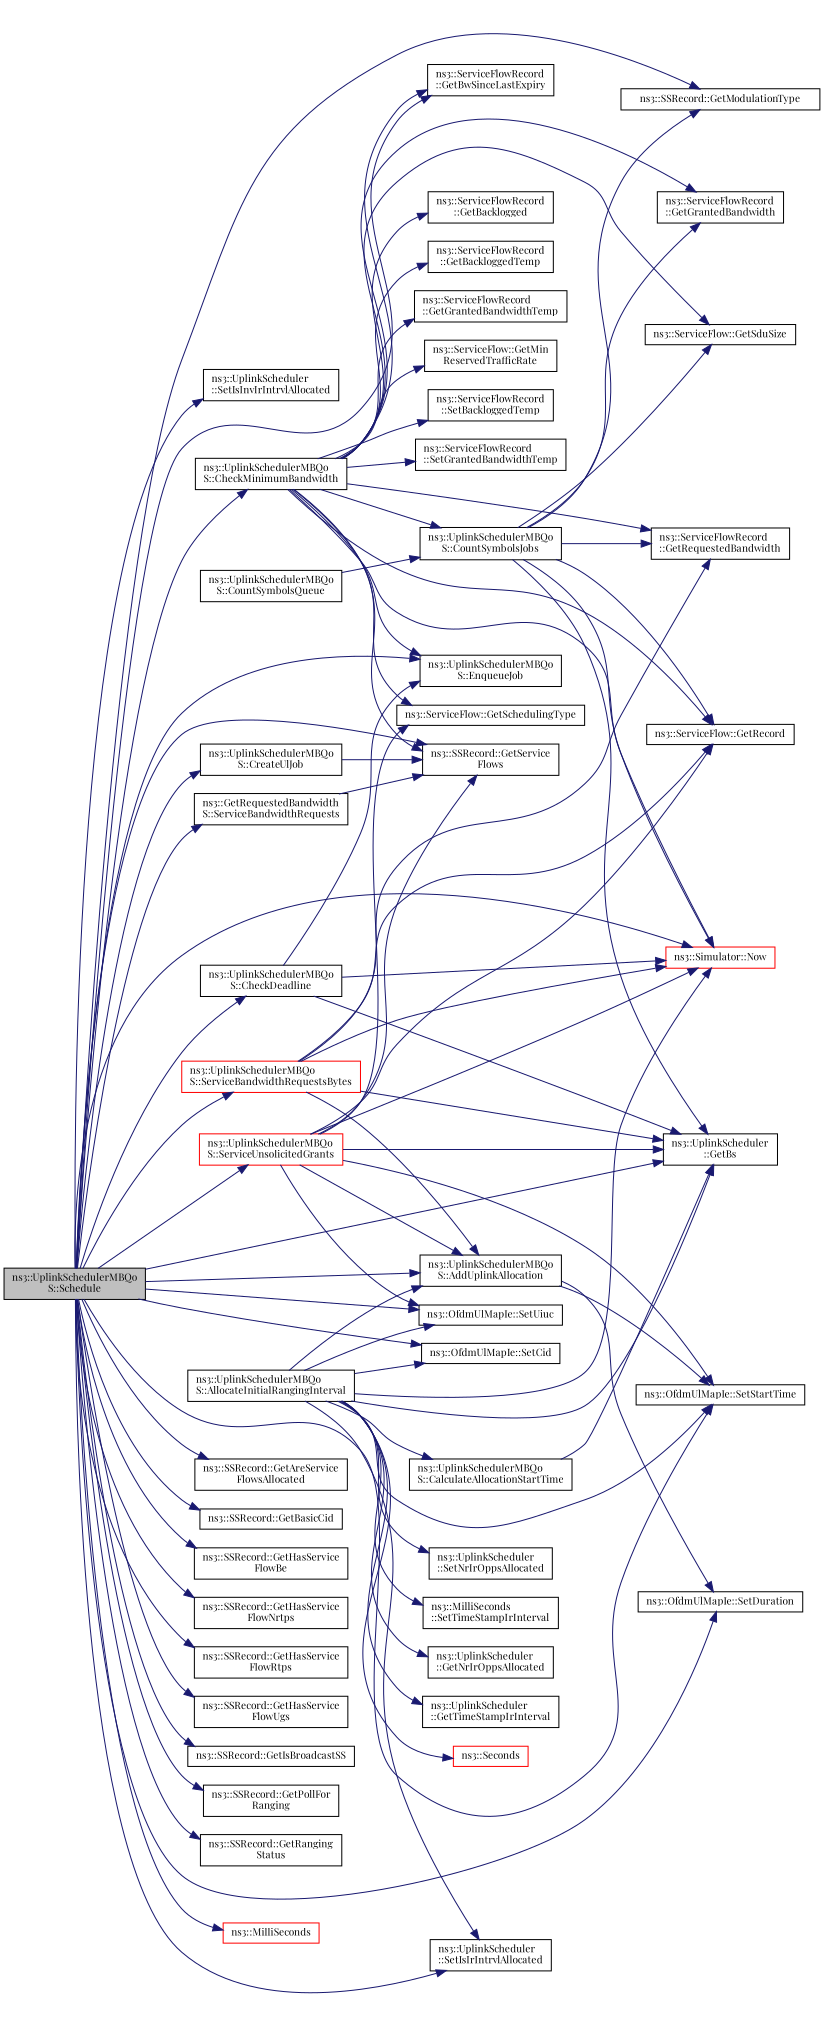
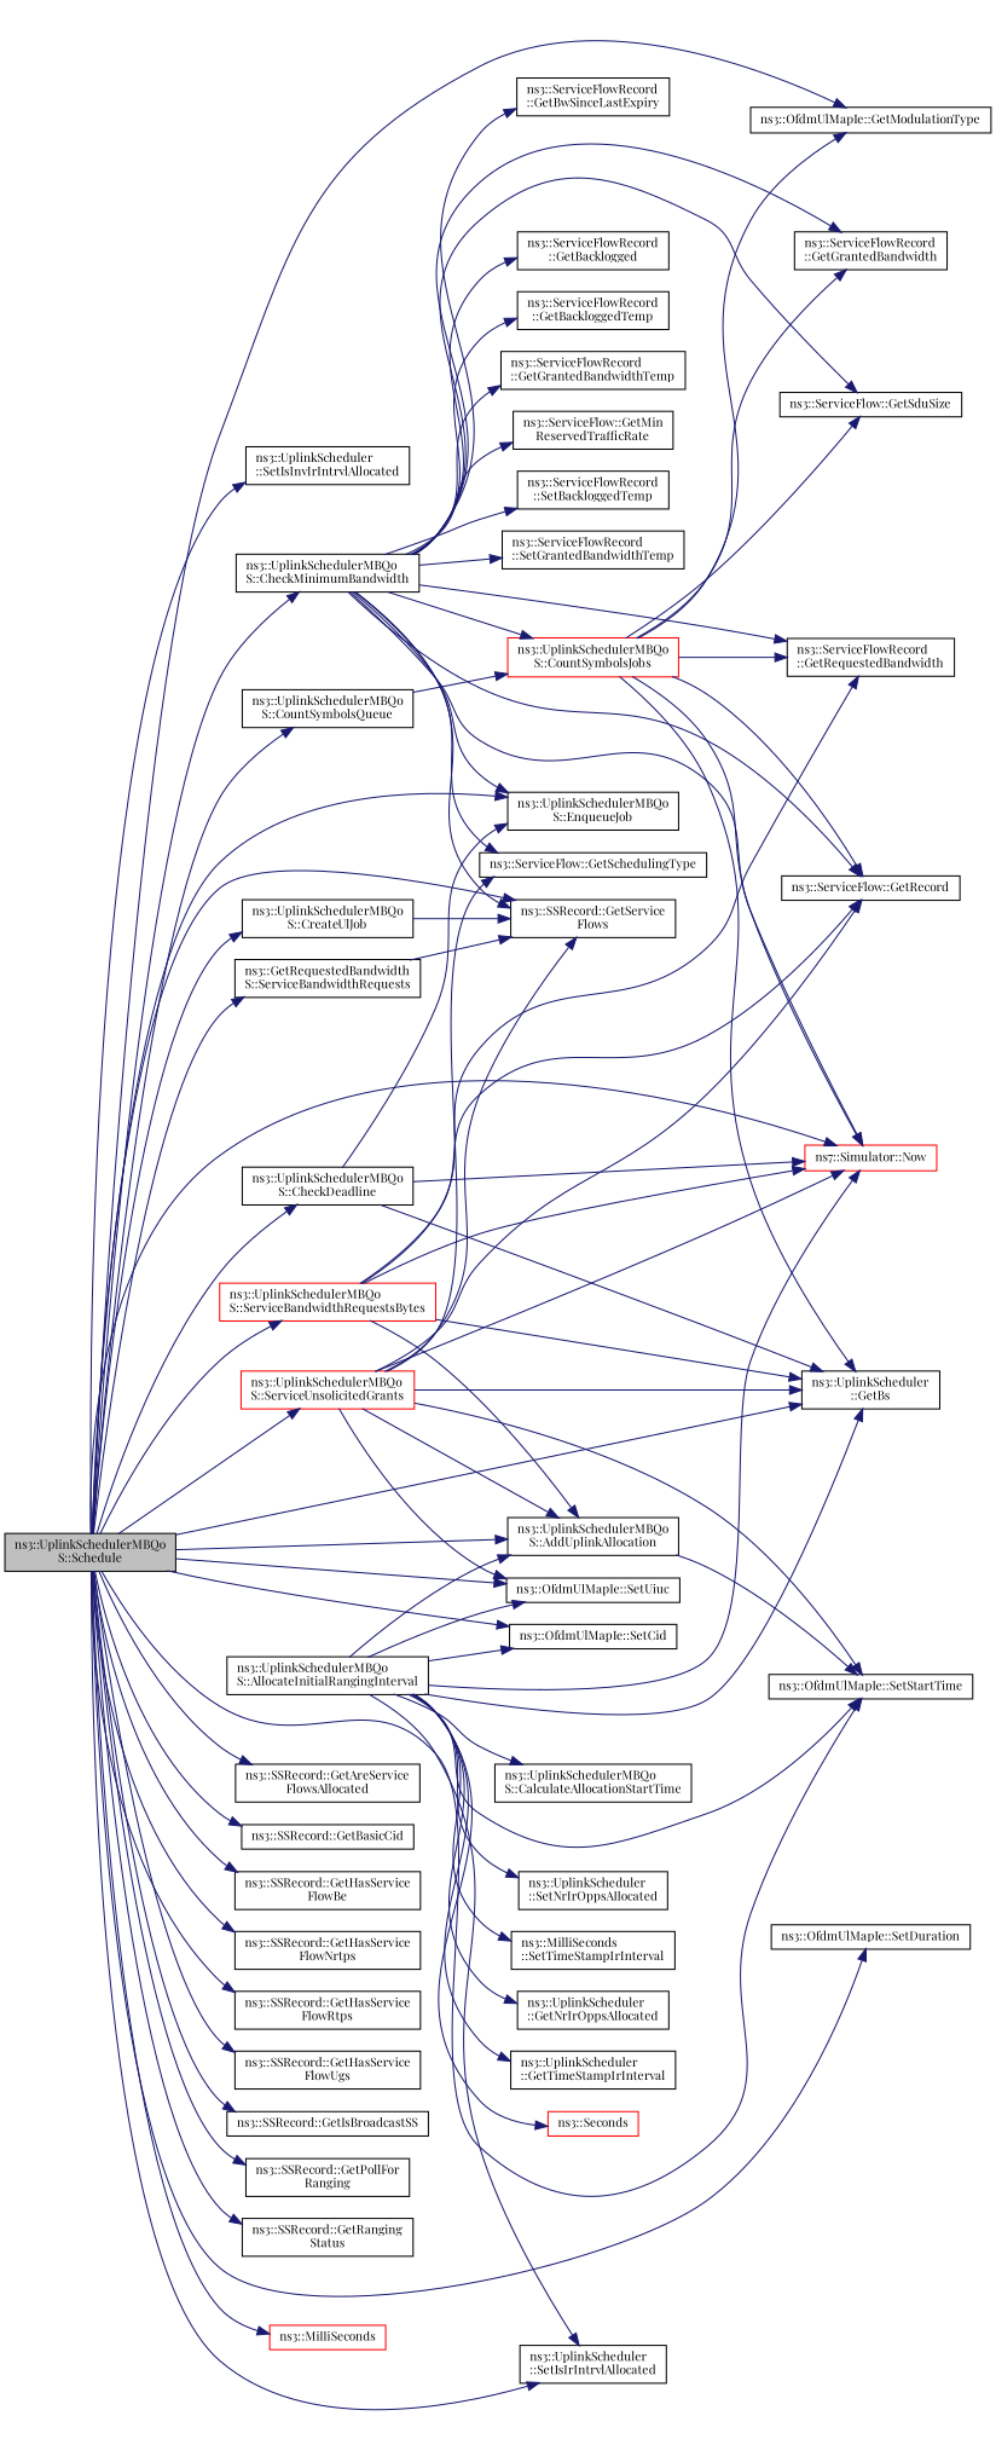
  digraph {
    fontname="Playfair Display"
    rankdir=LR
    node [color=black fillcolor=white fontname="Playfair Display" fontsize=10 shape=record style=filled]
    edge [color=midnightblue fontname="Playfair Display" fontsize=10 labelfontname=Helvetica labelfontsize=10 style=solid]
    n1 [fillcolor=grey75 fontcolor=black height=0.2 label="ns3::UplinkSchedulerMBQo\lS::Schedule" width=0.4]
    n2 [height=0.2 label="ns3::UplinkSchedulerMBQo\lS::AddUplinkAllocation" width=0.4]
    n3 [height=0.2 label="ns3::OfdmUlMapIe::SetDuration" width=0.4]
    n4 [height=0.2 label="ns3::OfdmUlMapIe::SetStartTime" width=0.4]
    n5 [height=0.2 label="ns3::UplinkScheduler\l::GetBs" width=0.4]
-   n6 [color=red height=0.2 label="ns3::Simulator::Now" width=0.4]
+   n6 [color=red height=0.2 label="ns7::Simulator::Now" width=0.4]
    n7 [height=0.2 label="ns3::OfdmUlMapIe::SetCid" width=0.4]
    n8 [height=0.2 label="ns3::UplinkScheduler\l::SetIsIrIntrvlAllocated" width=0.4]
    n9 [height=0.2 label="ns3::OfdmUlMapIe::SetUiuc" width=0.4]
    n10 [height=0.2 label="ns3::UplinkSchedulerMBQo\lS::CheckDeadline" width=0.4]
    n11 [height=0.2 label="ns3::UplinkSchedulerMBQo\lS::EnqueueJob" width=0.4]
    n12 [height=0.2 label="ns3::UplinkSchedulerMBQo\lS::CheckMinimumBandwidth" width=0.4]
-   n13 [height=0.2 label="ns3::SSRecord::GetModulationType" width=0.4]
+   n13 [height=0.2 label="ns3::OfdmUlMapIe::GetModulationType" width=0.4]
    n14 [height=0.2 label="ns3::SSRecord::GetService\lFlows" width=0.4]
    n15 [height=0.2 label="ns3::UplinkSchedulerMBQo\lS::CountSymbolsQueue" width=0.4]
    n16 [height=0.2 label="ns3::UplinkSchedulerMBQo\lS::CreateUlJob" width=0.4]
    n17 [height=0.2 label="ns3::SSRecord::GetAreService\lFlowsAllocated" width=0.4]
    n18 [height=0.2 label="ns3::SSRecord::GetBasicCid" width=0.4]
    n19 [height=0.2 label="ns3::SSRecord::GetHasService\lFlowBe" width=0.4]
    n20 [height=0.2 label="ns3::SSRecord::GetHasService\lFlowNrtps" width=0.4]
    n21 [height=0.2 label="ns3::SSRecord::GetHasService\lFlowRtps" width=0.4]
    n22 [height=0.2 label="ns3::SSRecord::GetHasService\lFlowUgs" width=0.4]
    n23 [height=0.2 label="ns3::SSRecord::GetIsBroadcastSS" width=0.4]
    n24 [height=0.2 label="ns3::SSRecord::GetPollFor\lRanging" width=0.4]
    n25 [height=0.2 label="ns3::SSRecord::GetRanging\lStatus" width=0.4]
    n26 [color=red height=0.2 label="ns3::MilliSeconds" width=0.4]
    n27 [height=0.2 label="ns3::GetRequestedBandwidth\lS::ServiceBandwidthRequests" width=0.4]
    n28 [color=red height=0.2 label="ns3::UplinkSchedulerMBQo\lS::ServiceBandwidthRequestsBytes" width=0.4]
    n29 [color=red height=0.2 label="ns3::UplinkSchedulerMBQo\lS::ServiceUnsolicitedGrants" width=0.4]
    n30 [height=0.2 label="ns3::UplinkScheduler\l::SetIsInvIrIntrvlAllocated" width=0.4]
    n31 [height=0.2 label="ns3::UplinkSchedulerMBQo\lS::AllocateInitialRangingInterval" width=0.4]
    n32 [height=0.2 label="ns3::UplinkSchedulerMBQo\lS::CalculateAllocationStartTime" width=0.4]
    n33 [height=0.2 label="ns3::UplinkScheduler\l::GetNrIrOppsAllocated" width=0.4]
    n34 [height=0.2 label="ns3::UplinkScheduler\l::GetTimeStampIrInterval" width=0.4]
    n35 [color=red height=0.2 label="ns3::Seconds" width=0.4]
    n36 [height=0.2 label="ns3::UplinkScheduler\l::SetNrIrOppsAllocated" width=0.4]
    n37 [height=0.2 label="ns3::MilliSeconds\l::SetTimeStampIrInterval" width=0.4]
-   n38 [height=0.2 label="ns3::UplinkSchedulerMBQo\lS::CountSymbolsJobs" width=0.4]
+   n38 [color=red height=0.2 label="ns3::UplinkSchedulerMBQo\lS::CountSymbolsJobs" width=0.4]
    n39 [height=0.2 label="ns3::ServiceFlowRecord\l::GetGrantedBandwidth" width=0.4]
    n40 [height=0.2 label="ns3::ServiceFlow::GetRecord" width=0.4]
    n41 [height=0.2 label="ns3::ServiceFlowRecord\l::GetRequestedBandwidth" width=0.4]
    n42 [height=0.2 label="ns3::ServiceFlow::GetSduSize" width=0.4]
    n43 [height=0.2 label="ns3::ServiceFlowRecord\l::GetBacklogged" width=0.4]
    n44 [height=0.2 label="ns3::ServiceFlowRecord\l::GetBackloggedTemp" width=0.4]
    n45 [height=0.2 label="ns3::ServiceFlowRecord\l::GetBwSinceLastExpiry" width=0.4]
    n46 [height=0.2 label="ns3::ServiceFlowRecord\l::GetGrantedBandwidthTemp" width=0.4]
    n47 [height=0.2 label="ns3::ServiceFlow::GetMin\lReservedTrafficRate" width=0.4]
    n48 [height=0.2 label="ns3::ServiceFlow::GetSchedulingType" width=0.4]
    n49 [height=0.2 label="ns3::ServiceFlowRecord\l::SetBackloggedTemp" width=0.4]
    n50 [height=0.2 label="ns3::ServiceFlowRecord\l::SetGrantedBandwidthTemp" width=0.4]
    n1 -> n2
    n1 -> n3
    n1 -> n4
    n1 -> n5
    n1 -> n6
    n1 -> n7
    n1 -> n8
    n1 -> n9
    n1 -> n10
    n1 -> n11
    n1 -> n12
    n1 -> n13
    n1 -> n14
-   n1 -> n45
+   n1 -> n15
    n1 -> n16
    n1 -> n17
    n1 -> n18
    n1 -> n19
    n1 -> n20
    n1 -> n21
    n1 -> n22
    n1 -> n23
    n1 -> n24
    n1 -> n25
    n1 -> n26
    n1 -> n27
    n1 -> n28
    n1 -> n29
    n1 -> n30
-   n2 -> n3
    n2 -> n4
    n10 -> n5
    n10 -> n6
    n10 -> n11
    n12 -> n6
    n12 -> n11
    n12 -> n14
    n12 -> n38
    n12 -> n39
    n12 -> n40
    n12 -> n41
    n12 -> n42
    n12 -> n43
    n12 -> n44
    n12 -> n45
    n12 -> n46
    n12 -> n47
    n12 -> n48
    n12 -> n49
    n12 -> n50
    n15 -> n38
    n16 -> n14
    n27 -> n14
    n28 -> n2
    n28 -> n5
    n28 -> n6
    n28 -> n40
    n28 -> n41
    n29 -> n2
    n29 -> n4
    n29 -> n5
    n29 -> n6
    n29 -> n9
    n29 -> n14
    n29 -> n40
    n29 -> n48
    n31 -> n2
    n31 -> n4
    n31 -> n5
    n31 -> n6
    n31 -> n7
    n31 -> n8
    n31 -> n9
    n31 -> n32
    n31 -> n33
    n31 -> n34
    n31 -> n35
    n31 -> n36
    n31 -> n37
-   n32 -> n5
    n38 -> n5
    n38 -> n6
    n38 -> n13
    n38 -> n39
    n38 -> n40
    n38 -> n41
    n38 -> n42
  }
